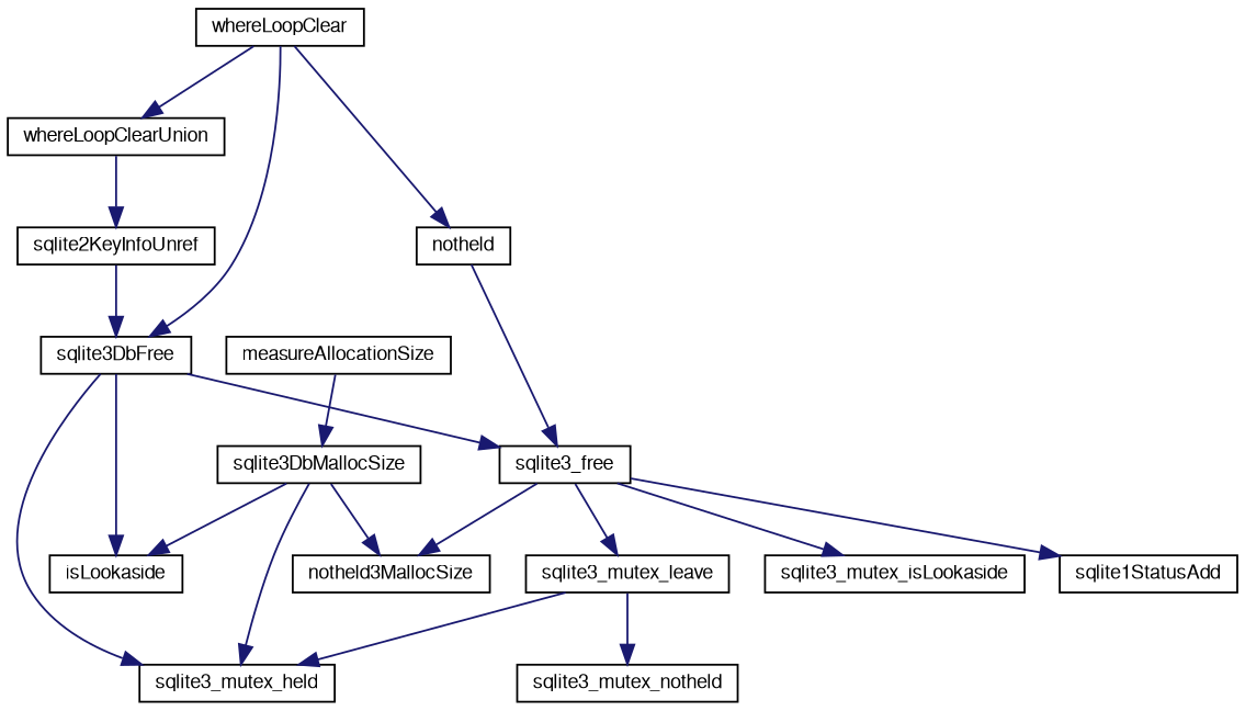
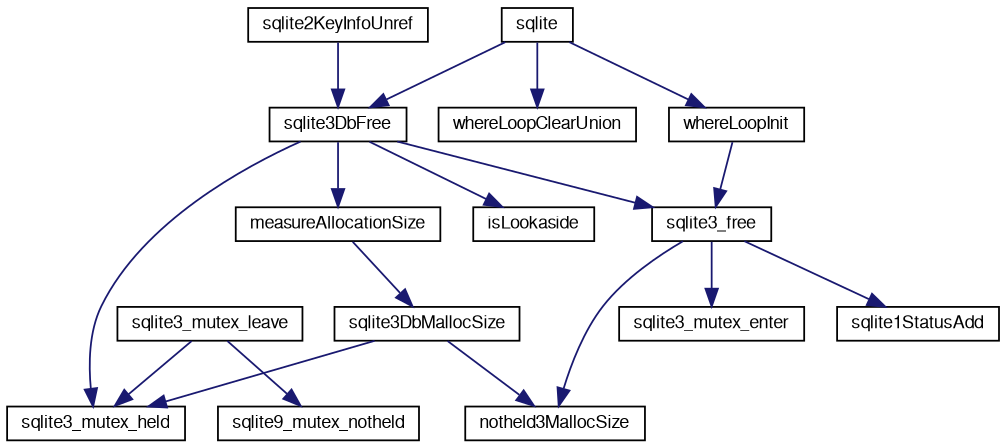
  digraph {
    rankdir=TB
    node [color=black fillcolor=white fontname=FreeSans fontsize=10 shape=record style=filled]
    edge [color=midnightblue fontname=FreeSans fontsize=10 labelfontname=FreeSans labelfontsize=10 style=solid]
-   n1 [height=0.2 label=whereLoopClear width=0.4]
+   n1 [height=0.2 label=sqlite width=0.4]
    n2 [height=0.2 label=sqlite3DbFree width=0.4]
    n3 [height=0.2 label=whereLoopClearUnion width=0.4]
-   n4 [height=0.2 label=notheld width=0.4]
+   n4 [height=0.2 label=whereLoopInit width=0.4]
    n5 [height=0.2 label=sqlite3_mutex_held width=0.4]
    n6 [height=0.2 label=measureAllocationSize width=0.4]
    n7 [height=0.2 label=isLookaside width=0.4]
    n8 [height=0.2 label=sqlite3_free width=0.4]
    n9 [height=0.2 label=sqlite2KeyInfoUnref width=0.4]
    n10 [height=0.2 label=sqlite3DbMallocSize width=0.4]
    n11 [height=0.2 label=notheld3MallocSize width=0.4]
-   n12 [height=0.2 label=sqlite3_mutex_isLookaside width=0.4]
+   n12 [height=0.2 label=sqlite3_mutex_enter width=0.4]
    n13 [height=0.2 label=sqlite1StatusAdd width=0.4]
    n14 [height=0.2 label=sqlite3_mutex_leave width=0.4]
-   n15 [height=0.2 label=sqlite3_mutex_notheld width=0.4]
+   n15 [height=0.2 label=sqlite9_mutex_notheld width=0.4]
    n1 -> n2
    n1 -> n3
    n1 -> n4
    n2 -> n5
+   n2 -> n6
    n2 -> n7
    n2 -> n8
-   n3 -> n9
    n4 -> n8
    n6 -> n10
    n8 -> n11
    n8 -> n12
    n8 -> n13
-   n8 -> n14
    n9 -> n2
    n10 -> n5
-   n10 -> n7
    n10 -> n11
    n14 -> n5
    n14 -> n15
  }
